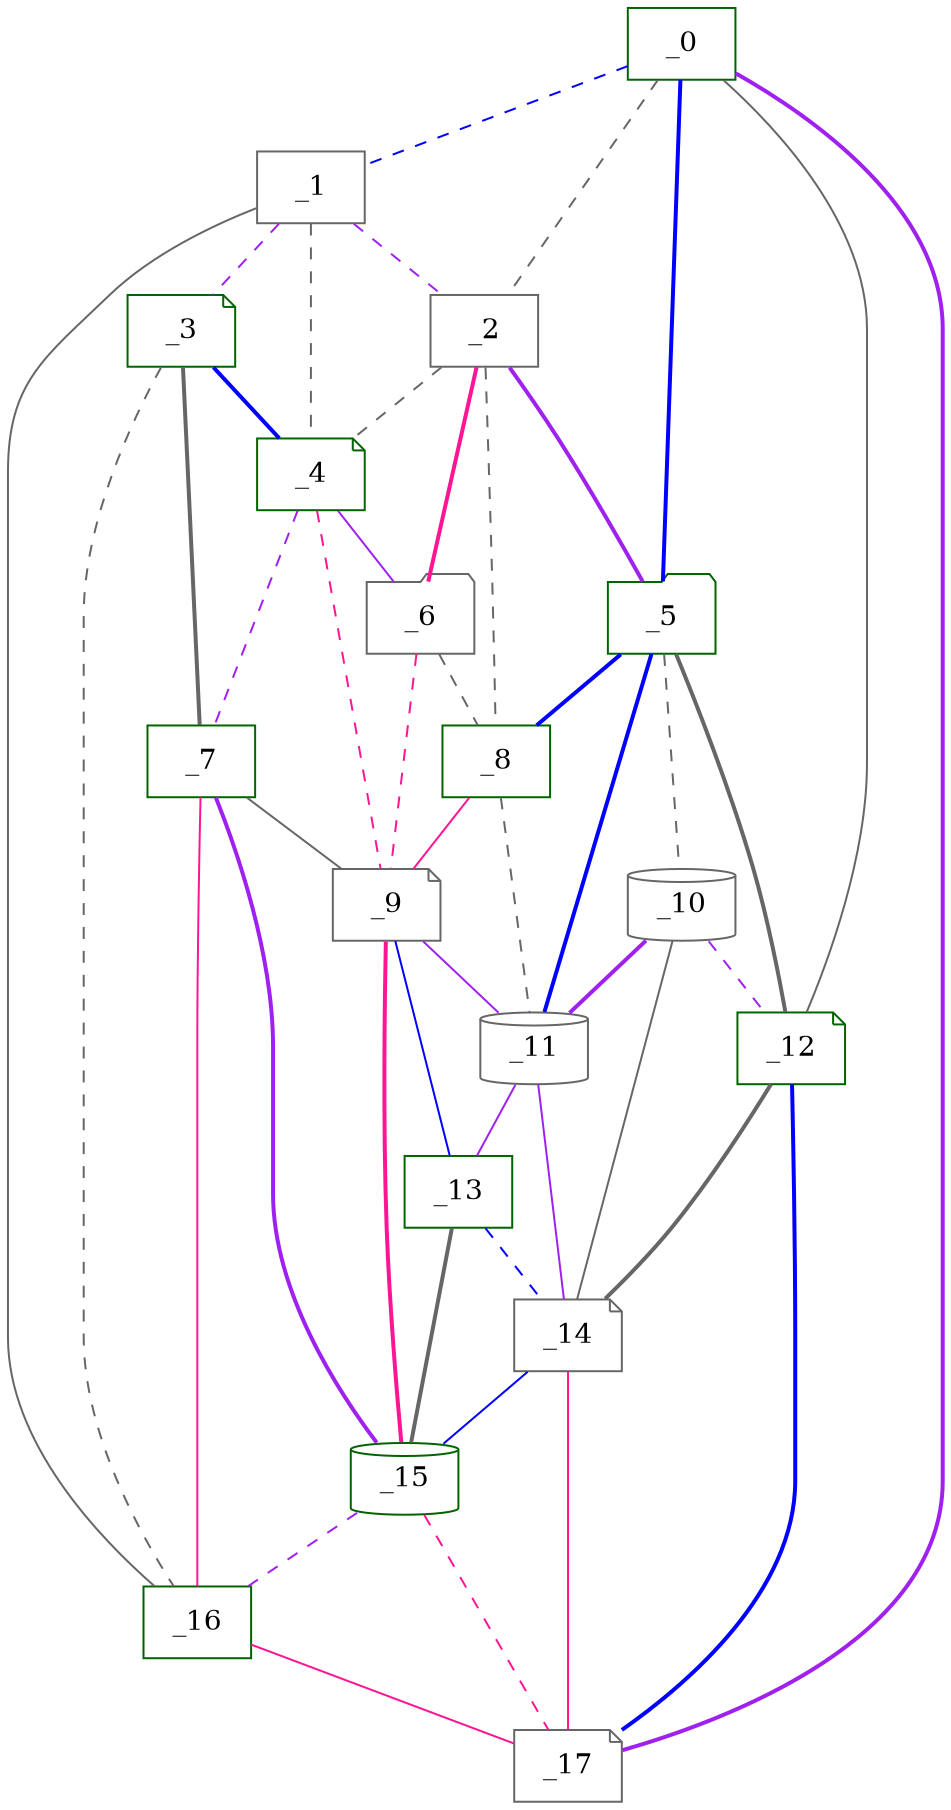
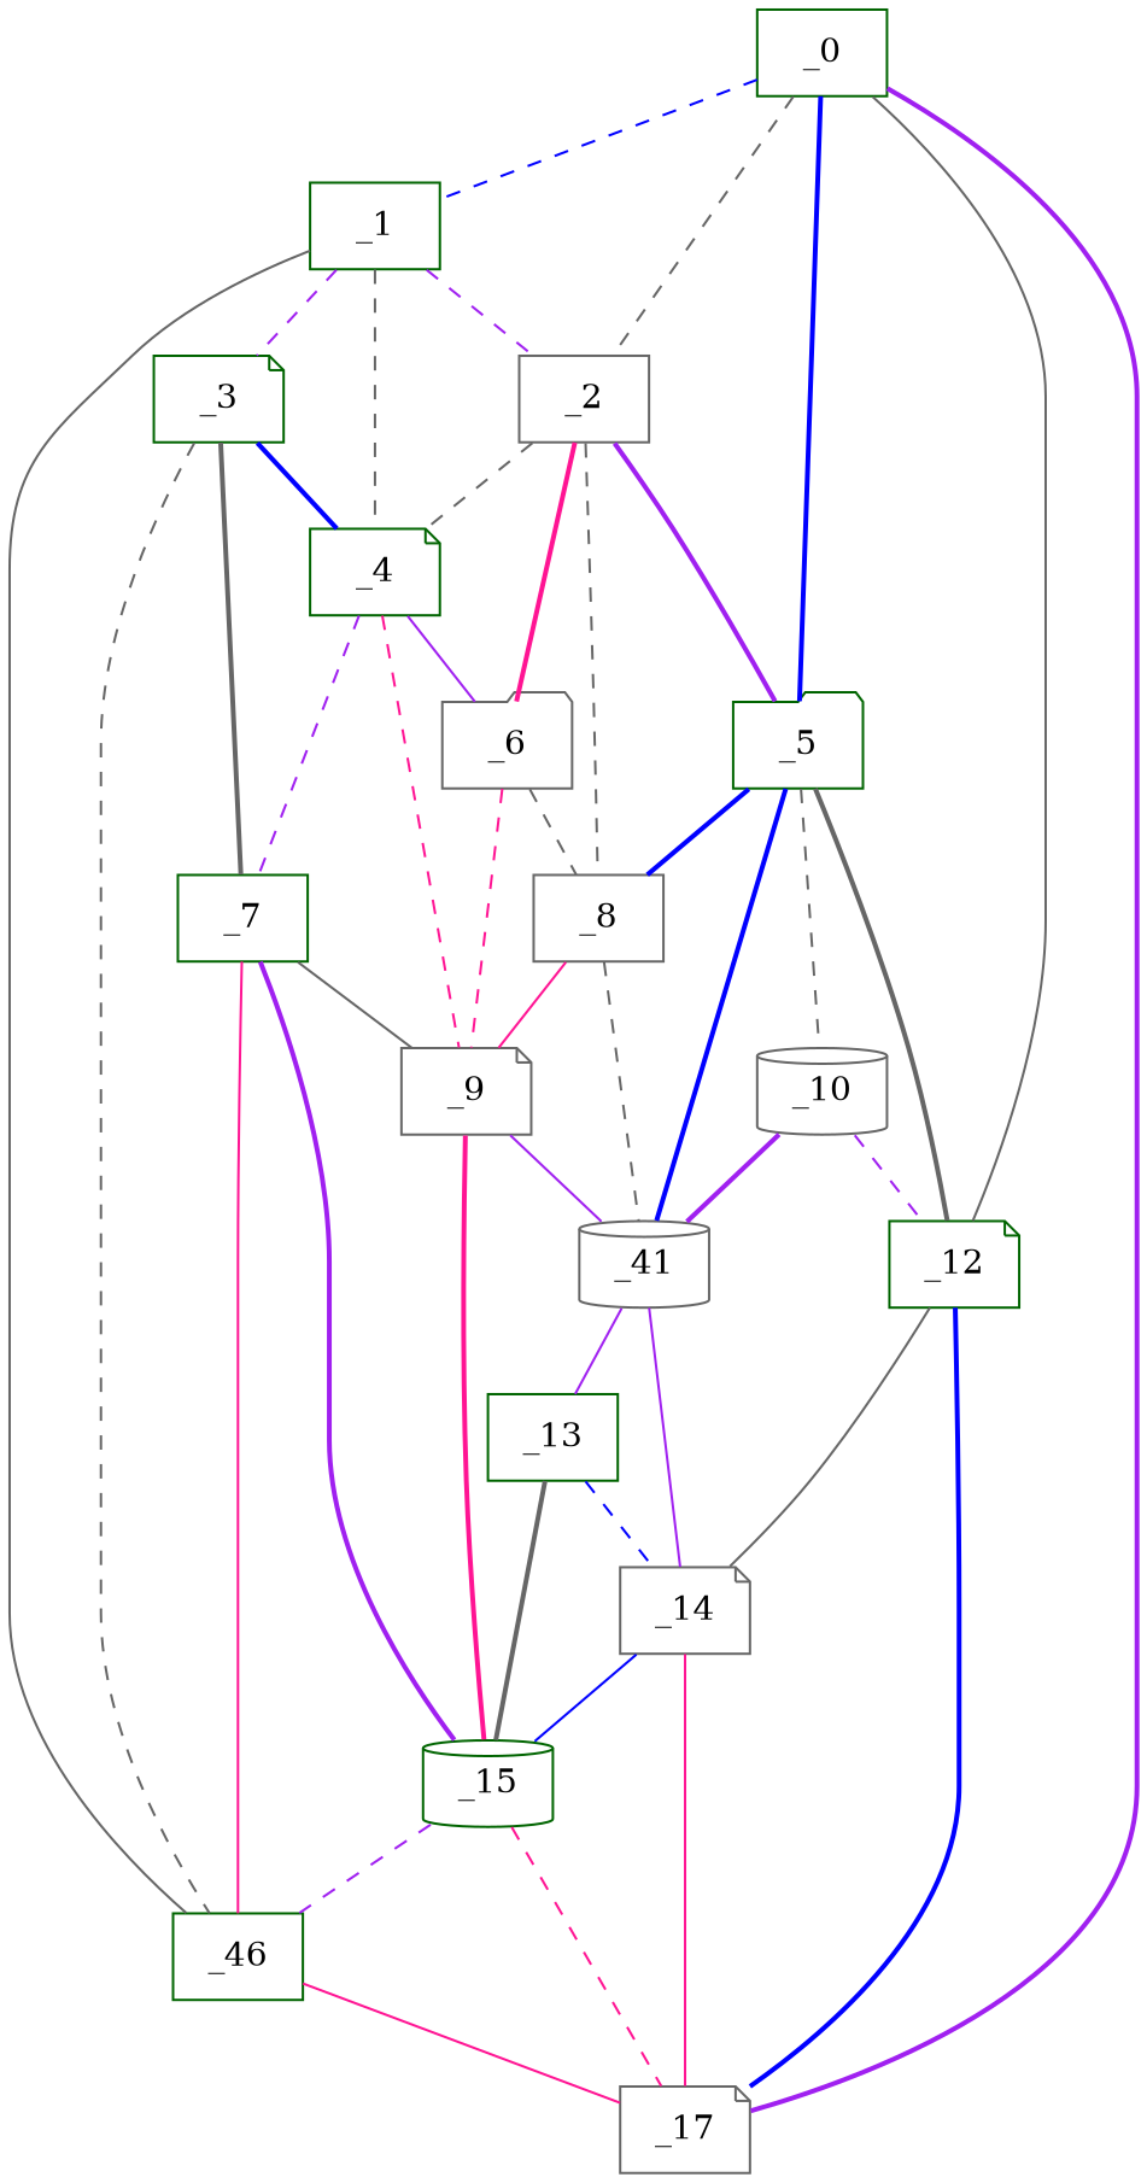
  graph {
    node [color=darkgreen shape=box x=94 y=51]
    edge [color=gray40 style=dashed valence=2]
    _0 [x=25 y=12]
-   _1 [color=gray40 x=54 y=62]
+   _1 [x=54 y=62]
    _2 [color=gray40 x=60]
    _5 [shape=folder x=67 y=26]
    _12 [shape=note x=84 y=20]
    _17 [color=gray40 shape=note x=100 y=13]
    _3 [shape=note x=61 y=70]
    _4 [shape=note x=64 y=60]
-   _16 [y=114]
+   _16 [y=114 label=_46]
    _6 [color=gray40 shape=folder x=68 y=54]
-   _8 [x=72]
+   _8 [color=gray40 x=72]
    _10 [color=gray40 shape=cylinder x=80 y=25]
-   _11 [color=gray40 shape=cylinder x=81 y=47]
+   _11 [color=gray40 shape=cylinder x=81 y=47 label=_41]
    _14 [color=gray40 shape=note x=88 y=40]
    _7 [x=70 y=68]
    _9 [color=gray40 shape=note x=75 y=58]
    _13 [x=86 y=56]
    _15 [shape=cylinder y=68]
    _0 -- _1 [color=blue valence=1]
    _0 -- _2
    _0 -- _5 [color=blue style=bold]
    _0 -- _12 [style=solid]
    _0 -- _17 [color=purple style=bold valence=1]
    _1 -- _2 [color=purple]
    _1 -- _3 [color=purple]
    _1 -- _4
    _1 -- _16 [style=solid valence=1]
    _2 -- _5 [color=purple style=bold]
    _2 -- _4 [valence=1]
    _2 -- _6 [color=deeppink style=bold valence=1]
    _2 -- _8
    _5 -- _12 [style=bold valence=1]
    _5 -- _8 [color=blue style=bold]
    _5 -- _10 [valence=1]
    _5 -- _11 [color=blue style=bold]
    _12 -- _17 [color=blue style=bold]
-   _12 -- _14 [style=bold]
+   _12 -- _14 [style=solid]
    _3 -- _4 [color=blue style=bold valence=1]
    _3 -- _16 [valence=1]
    _3 -- _7 [style=bold]
    _4 -- _6 [color=purple style=solid valence=1]
    _4 -- _7 [color=purple valence=1]
    _4 -- _9 [color=deeppink]
    _16 -- _17 [color=deeppink style=solid valence=1]
    _6 -- _8
    _6 -- _9 [color=deeppink]
    _8 -- _11
    _8 -- _9 [color=deeppink style=solid valence=1]
    _10 -- _12 [color=purple]
    _10 -- _11 [color=purple style=bold]
-   _10 -- _14 [style=solid valence=1]
    _11 -- _14 [color=purple style=solid]
    _11 -- _13 [color=purple style=solid]
    _14 -- _17 [color=deeppink style=solid]
    _14 -- _15 [color=blue style=solid valence=1]
    _7 -- _16 [color=deeppink style=solid]
    _7 -- _9 [style=solid]
    _7 -- _15 [color=purple style=bold]
    _9 -- _11 [color=purple style=solid]
-   _9 -- _13 [color=blue style=solid]
    _9 -- _15 [color=deeppink style=bold]
    _13 -- _14 [color=blue]
    _13 -- _15 [style=bold]
    _15 -- _17 [color=deeppink valence=1]
    _15 -- _16 [color=purple]
  }
